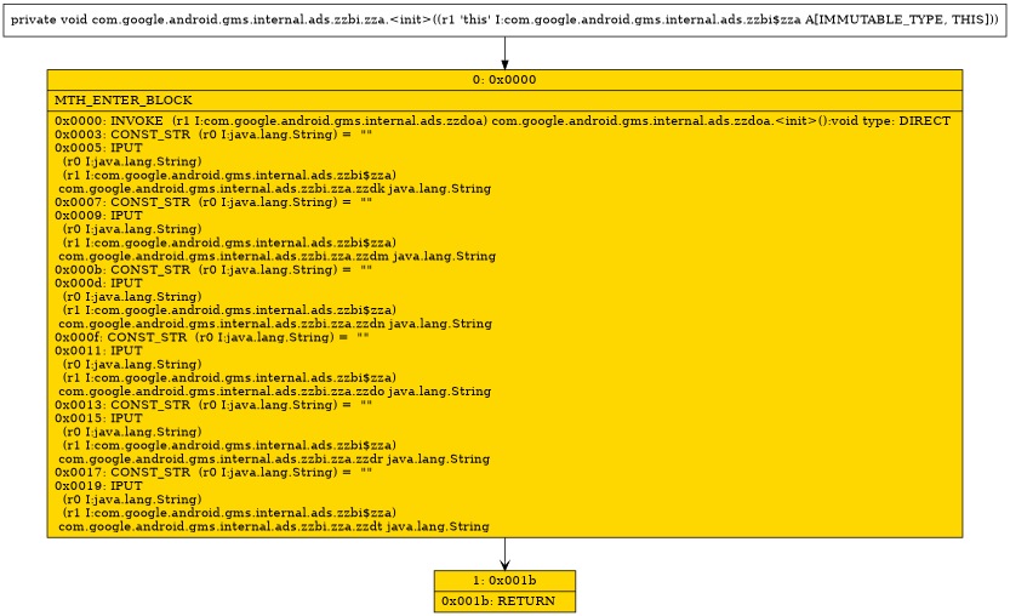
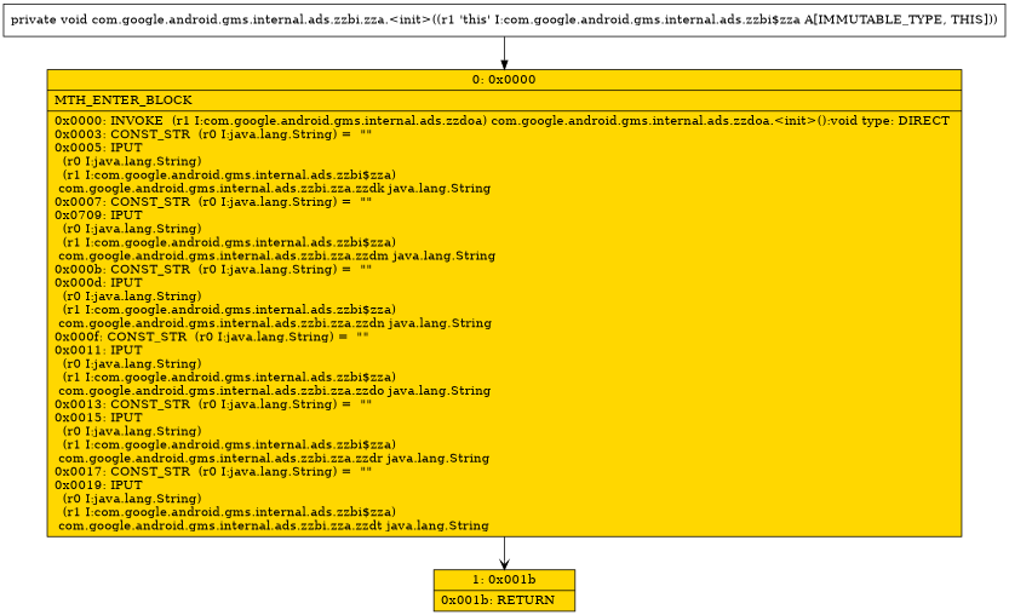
  digraph {
    node [shape=record style=filled fillcolor=gold]
-   n1 [label="{0\:\ 0x0000|MTH_ENTER_BLOCK\l|0x0000: INVOKE  (r1 I:com.google.android.gms.internal.ads.zzdoa) com.google.android.gms.internal.ads.zzdoa.\<init\>():void type: DIRECT \l0x0003: CONST_STR  (r0 I:java.lang.String) =  \"\" \l0x0005: IPUT  \l  (r0 I:java.lang.String)\l  (r1 I:com.google.android.gms.internal.ads.zzbi$zza)\l com.google.android.gms.internal.ads.zzbi.zza.zzdk java.lang.String \l0x0007: CONST_STR  (r0 I:java.lang.String) =  \"\" \l0x0009: IPUT  \l  (r0 I:java.lang.String)\l  (r1 I:com.google.android.gms.internal.ads.zzbi$zza)\l com.google.android.gms.internal.ads.zzbi.zza.zzdm java.lang.String \l0x000b: CONST_STR  (r0 I:java.lang.String) =  \"\" \l0x000d: IPUT  \l  (r0 I:java.lang.String)\l  (r1 I:com.google.android.gms.internal.ads.zzbi$zza)\l com.google.android.gms.internal.ads.zzbi.zza.zzdn java.lang.String \l0x000f: CONST_STR  (r0 I:java.lang.String) =  \"\" \l0x0011: IPUT  \l  (r0 I:java.lang.String)\l  (r1 I:com.google.android.gms.internal.ads.zzbi$zza)\l com.google.android.gms.internal.ads.zzbi.zza.zzdo java.lang.String \l0x0013: CONST_STR  (r0 I:java.lang.String) =  \"\" \l0x0015: IPUT  \l  (r0 I:java.lang.String)\l  (r1 I:com.google.android.gms.internal.ads.zzbi$zza)\l com.google.android.gms.internal.ads.zzbi.zza.zzdr java.lang.String \l0x0017: CONST_STR  (r0 I:java.lang.String) =  \"\" \l0x0019: IPUT  \l  (r0 I:java.lang.String)\l  (r1 I:com.google.android.gms.internal.ads.zzbi$zza)\l com.google.android.gms.internal.ads.zzbi.zza.zzdt java.lang.String \l}"]
+   n1 [label="{0\:\ 0x0000|MTH_ENTER_BLOCK\l|0x0000: INVOKE  (r1 I:com.google.android.gms.internal.ads.zzdoa) com.google.android.gms.internal.ads.zzdoa.\<init\>():void type: DIRECT \l0x0003: CONST_STR  (r0 I:java.lang.String) =  \"\" \l0x0005: IPUT  \l  (r0 I:java.lang.String)\l  (r1 I:com.google.android.gms.internal.ads.zzbi$zza)\l com.google.android.gms.internal.ads.zzbi.zza.zzdk java.lang.String \l0x0007: CONST_STR  (r0 I:java.lang.String) =  \"\" \l0x0709: IPUT  \l  (r0 I:java.lang.String)\l  (r1 I:com.google.android.gms.internal.ads.zzbi$zza)\l com.google.android.gms.internal.ads.zzbi.zza.zzdm java.lang.String \l0x000b: CONST_STR  (r0 I:java.lang.String) =  \"\" \l0x000d: IPUT  \l  (r0 I:java.lang.String)\l  (r1 I:com.google.android.gms.internal.ads.zzbi$zza)\l com.google.android.gms.internal.ads.zzbi.zza.zzdn java.lang.String \l0x000f: CONST_STR  (r0 I:java.lang.String) =  \"\" \l0x0011: IPUT  \l  (r0 I:java.lang.String)\l  (r1 I:com.google.android.gms.internal.ads.zzbi$zza)\l com.google.android.gms.internal.ads.zzbi.zza.zzdo java.lang.String \l0x0013: CONST_STR  (r0 I:java.lang.String) =  \"\" \l0x0015: IPUT  \l  (r0 I:java.lang.String)\l  (r1 I:com.google.android.gms.internal.ads.zzbi$zza)\l com.google.android.gms.internal.ads.zzbi.zza.zzdr java.lang.String \l0x0017: CONST_STR  (r0 I:java.lang.String) =  \"\" \l0x0019: IPUT  \l  (r0 I:java.lang.String)\l  (r1 I:com.google.android.gms.internal.ads.zzbi$zza)\l com.google.android.gms.internal.ads.zzbi.zza.zzdt java.lang.String \l}"]
    n2 [label="{1\:\ 0x001b|0x001b: RETURN   \l}"]
    n3 [label="{private void com.google.android.gms.internal.ads.zzbi.zza.\<init\>((r1 'this' I:com.google.android.gms.internal.ads.zzbi$zza A[IMMUTABLE_TYPE, THIS])) }" fillcolor=white]
    n1 -> n2 [arrowhead=vee]
    n3 -> n1 [arrowhead=normal]
  }
